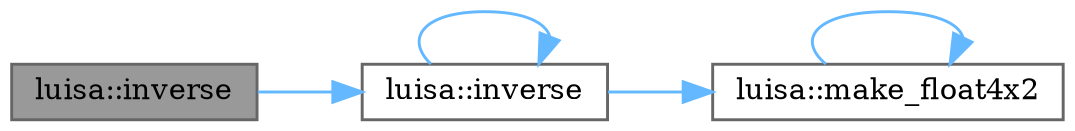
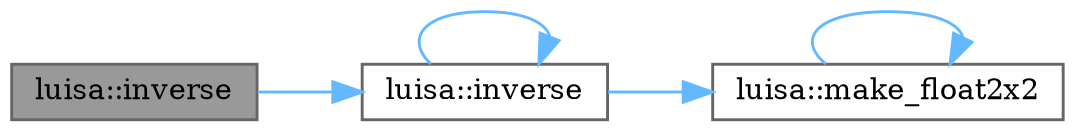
  digraph {
    rankdir=LR
    fontname="DejaVu Serif"
    node [color=grey40 fillcolor=white fontname="DejaVu Serif" fontsize=10 shape=box style=filled]
    edge [color=steelblue1 fontname="DejaVu Serif" fontsize=10 labelfontname=Helvetica labelfontsize=10 style=solid]
    n1 [color=gray40 fillcolor=grey60 fontcolor=black height=0.2 label="luisa::inverse" width=0.4]
    n2 [height=0.2 label="luisa::inverse" width=0.4]
-   n3 [height=0.2 label="luisa::make_float4x2" width=0.4]
+   n3 [height=0.2 label="luisa::make_float2x2" width=0.4]
    n1 -> n2
    n2 -> n2
    n2 -> n3
    n3 -> n3
  }
